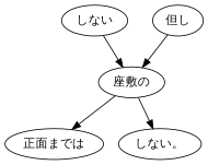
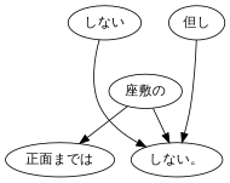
  digraph {
    fontname=Roboto
    node [fontname=Roboto]
    edge [fontname=Roboto]
    n1 [label="但し"]
    n2 [label="しない。"]
    n3 [label="座敷の"]
    n4 [label="正面までは"]
    n5 [label="しない"]
-   n1 -> n3
+   n1 -> n2
    n3 -> n2
    n3 -> n4
-   n5 -> n3
+   n5 -> n2
  }
